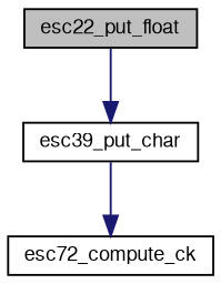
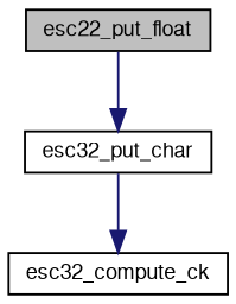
  digraph {
    rankdir=TB
    node [color=black fillcolor=white fontname=FreeSans fontsize=10 shape=record style=filled]
    edge [color=midnightblue fontname=FreeSans fontsize=10 labelfontname=FreeSans labelfontsize=10 style=solid]
    n1 [fillcolor=grey75 fontcolor=black height=0.2 label=esc22_put_float width=0.4]
-   n2 [height=0.2 label=esc39_put_char width=0.4]
-   n3 [height=0.2 label=esc72_compute_ck width=0.4]
+   n2 [height=0.2 label=esc32_put_char width=0.4]
+   n3 [height=0.2 label=esc32_compute_ck width=0.4]
    n1 -> n2
    n2 -> n3
  }
